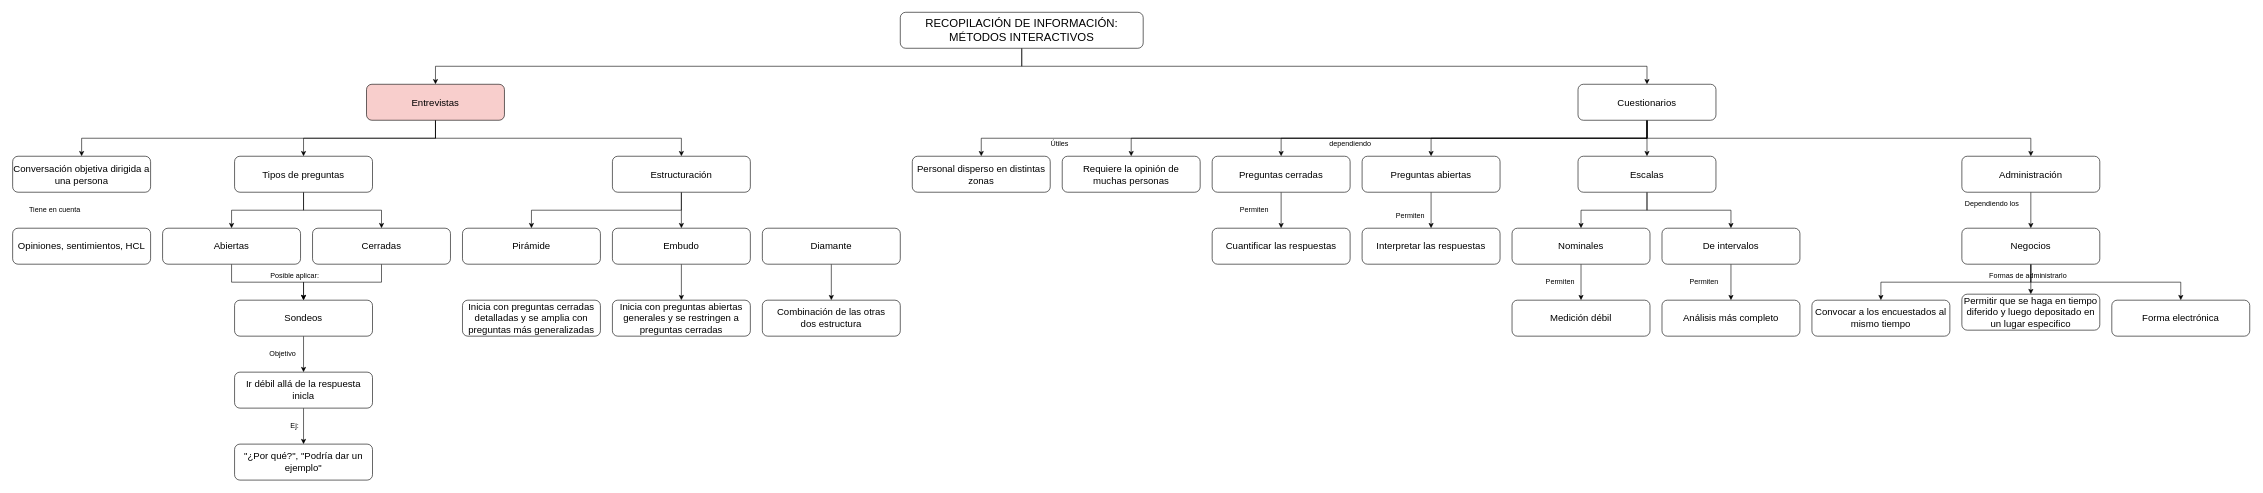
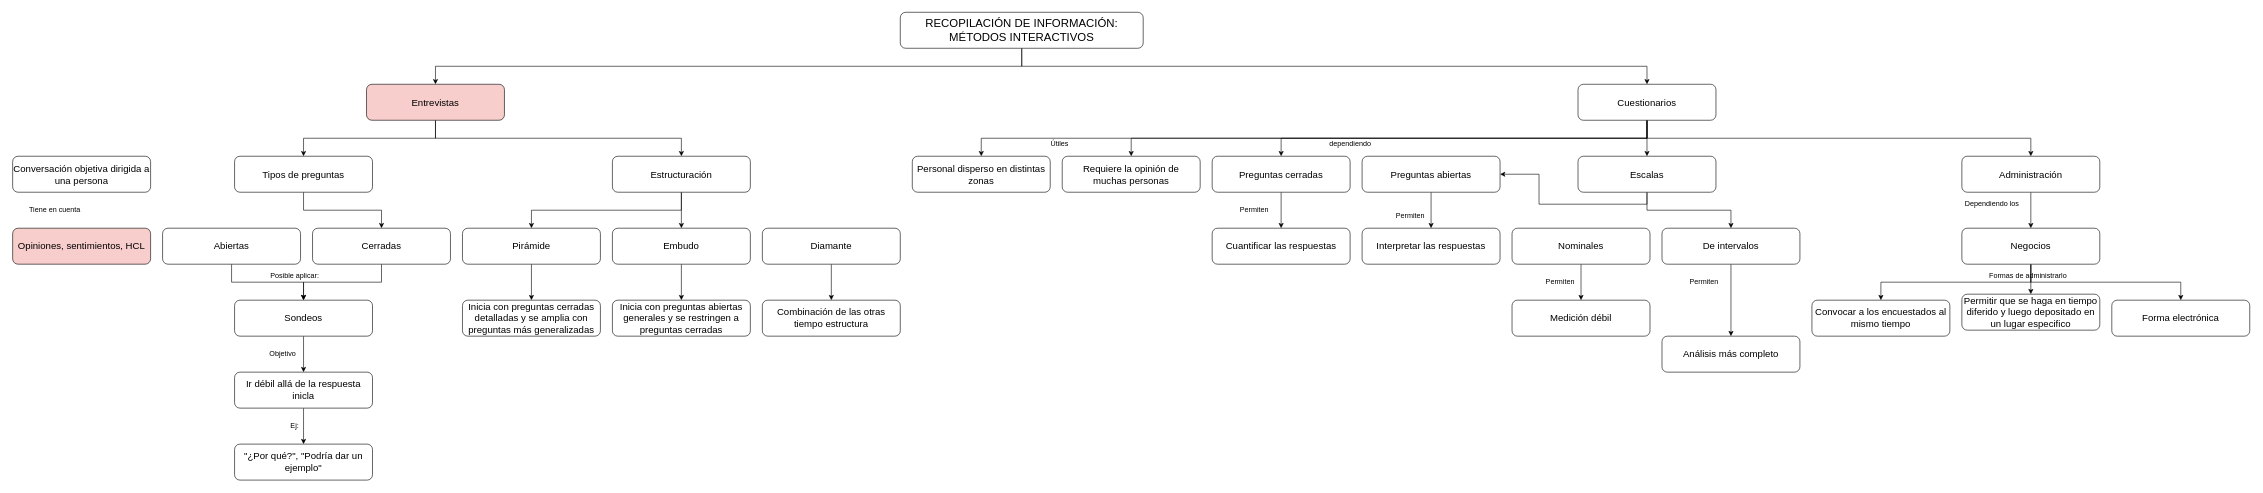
  <mxCell id="0" />
  <mxCell id="1" parent="0" />
  <mxCell id="2" style="edgeStyle=orthogonalEdgeStyle;rounded=0;orthogonalLoop=1;jettySize=auto;html=1;exitX=0.5;exitY=1;exitDx=0;exitDy=0;entryX=0.5;entryY=0;entryDx=0;entryDy=0;" edge="1" parent="1" source="4" target="8"><mxGeometry relative="1" as="geometry" /></mxCell>
  <mxCell id="3" style="edgeStyle=orthogonalEdgeStyle;rounded=0;orthogonalLoop=1;jettySize=auto;html=1;exitX=0.5;exitY=1;exitDx=0;exitDy=0;entryX=0.5;entryY=0;entryDx=0;entryDy=0;" edge="1" parent="1" source="4" target="15"><mxGeometry relative="1" as="geometry" /></mxCell>
  <mxCell id="4" value="&lt;font style=&quot;font-size: 19px&quot;&gt;RECOPILACIÓN DE INFORMACIÓN: MÉTODOS INTERACTIVOS&lt;/font&gt;" style="rounded=1;whiteSpace=wrap;html=1;" vertex="1" parent="1"><mxGeometry x="1500" y="20" width="405" height="60" as="geometry" /></mxCell>
- <mxCell id="5" style="edgeStyle=orthogonalEdgeStyle;rounded=0;orthogonalLoop=1;jettySize=auto;html=1;exitX=0.5;exitY=1;exitDx=0;exitDy=0;entryX=0.5;entryY=0;entryDx=0;entryDy=0;" edge="1" parent="1" source="8" target="16"><mxGeometry relative="1" as="geometry" /></mxCell>
  <mxCell id="6" style="edgeStyle=orthogonalEdgeStyle;rounded=0;orthogonalLoop=1;jettySize=auto;html=1;exitX=0.5;exitY=1;exitDx=0;exitDy=0;entryX=0.5;entryY=0;entryDx=0;entryDy=0;" edge="1" parent="1" source="8" target="20"><mxGeometry relative="1" as="geometry" /></mxCell>
  <mxCell id="7" style="edgeStyle=orthogonalEdgeStyle;rounded=0;orthogonalLoop=1;jettySize=auto;html=1;exitX=0.5;exitY=1;exitDx=0;exitDy=0;entryX=0.5;entryY=0;entryDx=0;entryDy=0;" edge="1" parent="1" source="8" target="36"><mxGeometry relative="1" as="geometry" /></mxCell>
  <mxCell id="8" value="&lt;span style=&quot;font-size: 16px&quot;&gt;Entrevistas&lt;/span&gt;" style="rounded=1;whiteSpace=wrap;html=1;fillColor=#f8cecc;" vertex="1" parent="1"><mxGeometry x="610" y="140" width="230" height="60" as="geometry" /></mxCell>
  <mxCell id="9" style="edgeStyle=orthogonalEdgeStyle;rounded=0;orthogonalLoop=1;jettySize=auto;html=1;exitX=0.5;exitY=1;exitDx=0;exitDy=0;entryX=0.5;entryY=0;entryDx=0;entryDy=0;" edge="1" parent="1" source="15" target="46"><mxGeometry relative="1" as="geometry" /></mxCell>
  <mxCell id="10" style="edgeStyle=orthogonalEdgeStyle;rounded=0;orthogonalLoop=1;jettySize=auto;html=1;exitX=0.5;exitY=1;exitDx=0;exitDy=0;entryX=0.5;entryY=0;entryDx=0;entryDy=0;" edge="1" parent="1" source="15" target="47"><mxGeometry relative="1" as="geometry" /></mxCell>
  <mxCell id="11" style="edgeStyle=orthogonalEdgeStyle;rounded=0;orthogonalLoop=1;jettySize=auto;html=1;exitX=0.5;exitY=1;exitDx=0;exitDy=0;entryX=0.5;entryY=0;entryDx=0;entryDy=0;" edge="1" parent="1" source="15" target="50"><mxGeometry relative="1" as="geometry" /></mxCell>
- <mxCell id="12" style="edgeStyle=orthogonalEdgeStyle;rounded=0;orthogonalLoop=1;jettySize=auto;html=1;exitX=0.5;exitY=1;exitDx=0;exitDy=0;entryX=0.5;entryY=0;entryDx=0;entryDy=0;" edge="1" parent="1" source="15" target="52"><mxGeometry relative="1" as="geometry" /></mxCell>
  <mxCell id="13" style="edgeStyle=orthogonalEdgeStyle;rounded=0;orthogonalLoop=1;jettySize=auto;html=1;exitX=0.5;exitY=1;exitDx=0;exitDy=0;entryX=0.5;entryY=0;entryDx=0;entryDy=0;" edge="1" parent="1" source="15" target="58"><mxGeometry relative="1" as="geometry" /></mxCell>
  <mxCell id="14" style="edgeStyle=orthogonalEdgeStyle;rounded=0;orthogonalLoop=1;jettySize=auto;html=1;exitX=0.5;exitY=1;exitDx=0;exitDy=0;entryX=0.5;entryY=0;entryDx=0;entryDy=0;" edge="1" parent="1" source="15" target="70"><mxGeometry relative="1" as="geometry" /></mxCell>
  <mxCell id="15" value="&lt;span style=&quot;font-size: 16px&quot;&gt;Cuestionarios&lt;/span&gt;" style="rounded=1;whiteSpace=wrap;html=1;" vertex="1" parent="1"><mxGeometry x="2630" y="140" width="230" height="60" as="geometry" /></mxCell>
  <mxCell id="16" value="&lt;span style=&quot;font-size: 16px&quot;&gt;Conversación objetiva dirigida a una persona&lt;/span&gt;" style="rounded=1;whiteSpace=wrap;html=1;" vertex="1" parent="1"><mxGeometry x="20" y="260" width="230" height="60" as="geometry" /></mxCell>
- <mxCell id="17" value="&lt;span style=&quot;font-size: 16px&quot;&gt;Opiniones, sentimientos, HCL&lt;/span&gt;" style="rounded=1;whiteSpace=wrap;html=1;" vertex="1" parent="1"><mxGeometry x="20" y="380" width="230" height="60" as="geometry" /></mxCell>
- <mxCell id="18" style="edgeStyle=orthogonalEdgeStyle;rounded=0;orthogonalLoop=1;jettySize=auto;html=1;exitX=0.5;exitY=1;exitDx=0;exitDy=0;entryX=0.5;entryY=0;entryDx=0;entryDy=0;" edge="1" parent="1" source="20" target="22"><mxGeometry relative="1" as="geometry" /></mxCell>
+ <mxCell id="17" value="&lt;span style=&quot;font-size: 16px&quot;&gt;Opiniones, sentimientos, HCL&lt;/span&gt;" style="rounded=1;whiteSpace=wrap;html=1;fillColor=#f8cecc;" vertex="1" parent="1"><mxGeometry x="20" y="380" width="230" height="60" as="geometry" /></mxCell>
  <mxCell id="19" style="edgeStyle=orthogonalEdgeStyle;rounded=0;orthogonalLoop=1;jettySize=auto;html=1;exitX=0.5;exitY=1;exitDx=0;exitDy=0;entryX=0.5;entryY=0;entryDx=0;entryDy=0;" edge="1" parent="1" source="20" target="24"><mxGeometry relative="1" as="geometry" /></mxCell>
  <mxCell id="20" value="&lt;span style=&quot;font-size: 16px&quot;&gt;Tipos de preguntas&lt;/span&gt;" style="rounded=1;whiteSpace=wrap;html=1;" vertex="1" parent="1"><mxGeometry x="390" y="260" width="230" height="60" as="geometry" /></mxCell>
  <mxCell id="21" style="edgeStyle=orthogonalEdgeStyle;rounded=0;orthogonalLoop=1;jettySize=auto;html=1;exitX=0.5;exitY=1;exitDx=0;exitDy=0;entryX=0.5;entryY=0;entryDx=0;entryDy=0;" edge="1" parent="1" source="22" target="26"><mxGeometry relative="1" as="geometry" /></mxCell>
  <mxCell id="22" value="&lt;span style=&quot;font-size: 16px&quot;&gt;Abiertas&lt;/span&gt;" style="rounded=1;whiteSpace=wrap;html=1;" vertex="1" parent="1"><mxGeometry x="270" y="380" width="230" height="60" as="geometry" /></mxCell>
  <mxCell id="23" style="edgeStyle=orthogonalEdgeStyle;rounded=0;orthogonalLoop=1;jettySize=auto;html=1;exitX=0.5;exitY=1;exitDx=0;exitDy=0;entryX=0.5;entryY=0;entryDx=0;entryDy=0;" edge="1" parent="1" source="24" target="26"><mxGeometry relative="1" as="geometry" /></mxCell>
  <mxCell id="24" value="&lt;span style=&quot;font-size: 16px&quot;&gt;Cerradas&lt;/span&gt;" style="rounded=1;whiteSpace=wrap;html=1;" vertex="1" parent="1"><mxGeometry x="520" y="380" width="230" height="60" as="geometry" /></mxCell>
  <mxCell id="25" style="edgeStyle=orthogonalEdgeStyle;rounded=0;orthogonalLoop=1;jettySize=auto;html=1;exitX=0.5;exitY=1;exitDx=0;exitDy=0;entryX=0.5;entryY=0;entryDx=0;entryDy=0;" edge="1" parent="1" source="26" target="28"><mxGeometry relative="1" as="geometry" /></mxCell>
  <mxCell id="26" value="&lt;span style=&quot;font-size: 16px&quot;&gt;Sondeos&lt;/span&gt;" style="rounded=1;whiteSpace=wrap;html=1;" vertex="1" parent="1"><mxGeometry x="390" y="500" width="230" height="60" as="geometry" /></mxCell>
  <mxCell id="27" style="edgeStyle=orthogonalEdgeStyle;rounded=0;orthogonalLoop=1;jettySize=auto;html=1;exitX=0.5;exitY=1;exitDx=0;exitDy=0;entryX=0.5;entryY=0;entryDx=0;entryDy=0;" edge="1" parent="1" source="28" target="29"><mxGeometry relative="1" as="geometry" /></mxCell>
  <mxCell id="28" value="&lt;span style=&quot;font-size: 16px&quot;&gt;Ir débil allá de la respuesta inicla&lt;/span&gt;" style="rounded=1;whiteSpace=wrap;html=1;" vertex="1" parent="1"><mxGeometry x="390" y="620" width="230" height="60" as="geometry" /></mxCell>
  <mxCell id="29" value="&lt;span style=&quot;font-size: 16px&quot;&gt;&quot;¿Por qué?&quot;, &quot;Podría dar un ejemplo&quot;&lt;/span&gt;" style="rounded=1;whiteSpace=wrap;html=1;" vertex="1" parent="1"><mxGeometry x="390" y="740" width="230" height="60" as="geometry" /></mxCell>
  <mxCell id="30" value="Objetivo" style="text;html=1;align=center;verticalAlign=middle;resizable=0;points=[];autosize=1;" vertex="1" parent="1"><mxGeometry x="440" y="580" width="60" height="20" as="geometry" /></mxCell>
  <mxCell id="31" value="Ej:" style="text;html=1;align=center;verticalAlign=middle;resizable=0;points=[];autosize=1;" vertex="1" parent="1"><mxGeometry x="475" y="700" width="30" height="20" as="geometry" /></mxCell>
  <mxCell id="32" value="Posible aplicar:" style="text;html=1;align=center;verticalAlign=middle;resizable=0;points=[];autosize=1;" vertex="1" parent="1"><mxGeometry x="440" y="450" width="100" height="20" as="geometry" /></mxCell>
  <mxCell id="33" value="Tiene en cuenta" style="text;html=1;align=center;verticalAlign=middle;resizable=0;points=[];autosize=1;" vertex="1" parent="1"><mxGeometry x="40" y="340" width="100" height="20" as="geometry" /></mxCell>
  <mxCell id="34" style="edgeStyle=orthogonalEdgeStyle;rounded=0;orthogonalLoop=1;jettySize=auto;html=1;exitX=0.5;exitY=1;exitDx=0;exitDy=0;entryX=0.5;entryY=0;entryDx=0;entryDy=0;" edge="1" parent="1" source="36" target="40"><mxGeometry relative="1" as="geometry" /></mxCell>
  <mxCell id="35" style="edgeStyle=orthogonalEdgeStyle;rounded=0;orthogonalLoop=1;jettySize=auto;html=1;exitX=0.5;exitY=1;exitDx=0;exitDy=0;entryX=0.5;entryY=0;entryDx=0;entryDy=0;" edge="1" parent="1" source="36" target="38"><mxGeometry relative="1" as="geometry" /></mxCell>
  <mxCell id="36" value="&lt;span style=&quot;font-size: 16px&quot;&gt;Estructuración&lt;/span&gt;" style="rounded=1;whiteSpace=wrap;html=1;" vertex="1" parent="1"><mxGeometry x="1020" y="260" width="230" height="60" as="geometry" /></mxCell>
+ <mxCell id="37" style="edgeStyle=orthogonalEdgeStyle;rounded=0;orthogonalLoop=1;jettySize=auto;html=1;exitX=0.5;exitY=1;exitDx=0;exitDy=0;entryX=0.5;entryY=0;entryDx=0;entryDy=0;" edge="1" parent="1" source="38" target="43"><mxGeometry relative="1" as="geometry" /></mxCell>
  <mxCell id="38" value="&lt;span style=&quot;font-size: 16px&quot;&gt;Pirámide&lt;/span&gt;" style="rounded=1;whiteSpace=wrap;html=1;" vertex="1" parent="1"><mxGeometry x="770" y="380" width="230" height="60" as="geometry" /></mxCell>
  <mxCell id="39" style="edgeStyle=orthogonalEdgeStyle;rounded=0;orthogonalLoop=1;jettySize=auto;html=1;exitX=0.5;exitY=1;exitDx=0;exitDy=0;entryX=0.5;entryY=0;entryDx=0;entryDy=0;" edge="1" parent="1" source="40" target="44"><mxGeometry relative="1" as="geometry" /></mxCell>
  <mxCell id="40" value="&lt;span style=&quot;font-size: 16px&quot;&gt;Embudo&lt;/span&gt;" style="rounded=1;whiteSpace=wrap;html=1;" vertex="1" parent="1"><mxGeometry x="1020" y="380" width="230" height="60" as="geometry" /></mxCell>
  <mxCell id="41" style="edgeStyle=orthogonalEdgeStyle;rounded=0;orthogonalLoop=1;jettySize=auto;html=1;exitX=0.5;exitY=1;exitDx=0;exitDy=0;entryX=0.5;entryY=0;entryDx=0;entryDy=0;" edge="1" parent="1" source="42" target="45"><mxGeometry relative="1" as="geometry" /></mxCell>
  <mxCell id="42" value="&lt;span style=&quot;font-size: 16px&quot;&gt;Diamante&lt;/span&gt;" style="rounded=1;whiteSpace=wrap;html=1;" vertex="1" parent="1"><mxGeometry x="1270" y="380" width="230" height="60" as="geometry" /></mxCell>
  <mxCell id="43" value="&lt;span style=&quot;font-size: 16px&quot;&gt;Inicia con preguntas cerradas detalladas y se amplia con preguntas más generalizadas&lt;/span&gt;" style="rounded=1;whiteSpace=wrap;html=1;" vertex="1" parent="1"><mxGeometry x="770" y="500" width="230" height="60" as="geometry" /></mxCell>
  <mxCell id="44" value="&lt;span style=&quot;font-size: 16px&quot;&gt;Inicia con preguntas abiertas generales&amp;nbsp;y se restringen a preguntas cerradas&lt;/span&gt;" style="rounded=1;whiteSpace=wrap;html=1;" vertex="1" parent="1"><mxGeometry x="1020" y="500" width="230" height="60" as="geometry" /></mxCell>
- <mxCell id="45" value="&lt;span style=&quot;font-size: 16px&quot;&gt;Combinación de las otras dos&amp;nbsp;&lt;/span&gt;&lt;span style=&quot;font-size: 16px&quot;&gt;estructura&lt;/span&gt;" style="rounded=1;whiteSpace=wrap;html=1;" vertex="1" parent="1"><mxGeometry x="1270" y="500" width="230" height="60" as="geometry" /></mxCell>
+ <mxCell id="45" value="&lt;span style=&quot;font-size: 16px&quot;&gt;Combinación de las otras tiempo&amp;nbsp;&lt;/span&gt;&lt;span style=&quot;font-size: 16px&quot;&gt;estructura&lt;/span&gt;" style="rounded=1;whiteSpace=wrap;html=1;" vertex="1" parent="1"><mxGeometry x="1270" y="500" width="230" height="60" as="geometry" /></mxCell>
  <mxCell id="46" value="&lt;span style=&quot;font-size: 16px&quot;&gt;Personal disperso en distintas zonas&lt;/span&gt;" style="rounded=1;whiteSpace=wrap;html=1;" vertex="1" parent="1"><mxGeometry x="1520" y="260" width="230" height="60" as="geometry" /></mxCell>
  <mxCell id="47" value="&lt;span style=&quot;font-size: 16px&quot;&gt;Requiere la opinión&amp;nbsp;de muchas&amp;nbsp;personas&lt;/span&gt;" style="rounded=1;whiteSpace=wrap;html=1;" vertex="1" parent="1"><mxGeometry x="1770" y="260" width="230" height="60" as="geometry" /></mxCell>
  <mxCell id="48" value="Útiles&amp;nbsp;" style="text;html=1;align=center;verticalAlign=middle;resizable=0;points=[];autosize=1;" vertex="1" parent="1"><mxGeometry x="1742" y="230" width="50" height="20" as="geometry" /></mxCell>
  <mxCell id="49" style="edgeStyle=orthogonalEdgeStyle;rounded=0;orthogonalLoop=1;jettySize=auto;html=1;exitX=0.5;exitY=1;exitDx=0;exitDy=0;entryX=0.5;entryY=0;entryDx=0;entryDy=0;" edge="1" parent="1" source="50" target="53"><mxGeometry relative="1" as="geometry" /></mxCell>
  <mxCell id="50" value="&lt;span style=&quot;font-size: 16px&quot;&gt;Preguntas cerradas&lt;/span&gt;" style="rounded=1;whiteSpace=wrap;html=1;" vertex="1" parent="1"><mxGeometry x="2020" y="260" width="230" height="60" as="geometry" /></mxCell>
  <mxCell id="51" style="edgeStyle=orthogonalEdgeStyle;rounded=0;orthogonalLoop=1;jettySize=auto;html=1;exitX=0.5;exitY=1;exitDx=0;exitDy=0;entryX=0.5;entryY=0;entryDx=0;entryDy=0;" edge="1" parent="1" source="52" target="54"><mxGeometry relative="1" as="geometry" /></mxCell>
  <mxCell id="52" value="&lt;span style=&quot;font-size: 16px&quot;&gt;Preguntas abiertas&lt;/span&gt;" style="rounded=1;whiteSpace=wrap;html=1;" vertex="1" parent="1"><mxGeometry x="2270" y="260" width="230" height="60" as="geometry" /></mxCell>
  <mxCell id="53" value="&lt;span style=&quot;font-size: 16px&quot;&gt;Cuantificar las respuestas&lt;/span&gt;" style="rounded=1;whiteSpace=wrap;html=1;" vertex="1" parent="1"><mxGeometry x="2020" y="380" width="230" height="60" as="geometry" /></mxCell>
  <mxCell id="54" value="&lt;span style=&quot;font-size: 16px&quot;&gt;Interpretar las respuestas&lt;/span&gt;" style="rounded=1;whiteSpace=wrap;html=1;" vertex="1" parent="1"><mxGeometry x="2270" y="380" width="230" height="60" as="geometry" /></mxCell>
  <mxCell id="55" value="dependiendo" style="text;html=1;align=center;verticalAlign=middle;resizable=0;points=[];autosize=1;" vertex="1" parent="1"><mxGeometry x="2210" y="230" width="80" height="20" as="geometry" /></mxCell>
- <mxCell id="56" style="edgeStyle=orthogonalEdgeStyle;rounded=0;orthogonalLoop=1;jettySize=auto;html=1;exitX=0.5;exitY=1;exitDx=0;exitDy=0;entryX=0.5;entryY=0;entryDx=0;entryDy=0;" edge="1" parent="1" source="58" target="60"><mxGeometry relative="1" as="geometry" /></mxCell>
+ <mxCell id="56" style="edgeStyle=orthogonalEdgeStyle;rounded=0;orthogonalLoop=1;jettySize=auto;html=1;exitX=0.5;exitY=1;exitDx=0;exitDy=0;" edge="1" parent="1" source="58" target="52"><mxGeometry relative="1" as="geometry" /></mxCell>
  <mxCell id="57" style="edgeStyle=orthogonalEdgeStyle;rounded=0;orthogonalLoop=1;jettySize=auto;html=1;exitX=0.5;exitY=1;exitDx=0;exitDy=0;entryX=0.5;entryY=0;entryDx=0;entryDy=0;" edge="1" parent="1" source="58" target="62"><mxGeometry relative="1" as="geometry" /></mxCell>
  <mxCell id="58" value="&lt;span style=&quot;font-size: 16px&quot;&gt;Escalas&lt;/span&gt;" style="rounded=1;whiteSpace=wrap;html=1;" vertex="1" parent="1"><mxGeometry x="2630" y="260" width="230" height="60" as="geometry" /></mxCell>
  <mxCell id="59" style="edgeStyle=orthogonalEdgeStyle;rounded=0;orthogonalLoop=1;jettySize=auto;html=1;exitX=0.5;exitY=1;exitDx=0;exitDy=0;entryX=0.5;entryY=0;entryDx=0;entryDy=0;" edge="1" parent="1" source="60" target="63"><mxGeometry relative="1" as="geometry" /></mxCell>
  <mxCell id="60" value="&lt;span style=&quot;font-size: 16px&quot;&gt;Nominales&lt;/span&gt;" style="rounded=1;whiteSpace=wrap;html=1;" vertex="1" parent="1"><mxGeometry x="2520" y="380" width="230" height="60" as="geometry" /></mxCell>
  <mxCell id="61" style="edgeStyle=orthogonalEdgeStyle;rounded=0;orthogonalLoop=1;jettySize=auto;html=1;exitX=0.5;exitY=1;exitDx=0;exitDy=0;entryX=0.5;entryY=0;entryDx=0;entryDy=0;" edge="1" parent="1" source="62" target="64"><mxGeometry relative="1" as="geometry" /></mxCell>
  <mxCell id="62" value="&lt;span style=&quot;font-size: 16px&quot;&gt;De intervalos&lt;/span&gt;" style="rounded=1;whiteSpace=wrap;html=1;" vertex="1" parent="1"><mxGeometry x="2770" y="380" width="230" height="60" as="geometry" /></mxCell>
  <mxCell id="63" value="&lt;span style=&quot;font-size: 16px&quot;&gt;Medición&amp;nbsp;&lt;/span&gt;&lt;span style=&quot;font-size: 16px&quot;&gt;débil&lt;/span&gt;" style="rounded=1;whiteSpace=wrap;html=1;" vertex="1" parent="1"><mxGeometry x="2520" y="500" width="230" height="60" as="geometry" /></mxCell>
- <mxCell id="64" value="&lt;span style=&quot;font-size: 16px&quot;&gt;Análisis&amp;nbsp;más completo&lt;/span&gt;" style="rounded=1;whiteSpace=wrap;html=1;" vertex="1" parent="1"><mxGeometry x="2770" y="500" width="230" height="60" as="geometry" /></mxCell>
+ <mxCell id="64" value="&lt;span style=&quot;font-size: 16px&quot;&gt;Análisis&amp;nbsp;más completo&lt;/span&gt;" style="rounded=1;whiteSpace=wrap;html=1;" vertex="1" parent="1"><mxGeometry x="2770" y="560" width="230" height="60" as="geometry" /></mxCell>
  <mxCell id="65" value="Permiten" style="text;html=1;align=center;verticalAlign=middle;resizable=0;points=[];autosize=1;" vertex="1" parent="1"><mxGeometry x="2810" y="460" width="60" height="20" as="geometry" /></mxCell>
  <mxCell id="66" value="Permiten" style="text;html=1;align=center;verticalAlign=middle;resizable=0;points=[];autosize=1;" vertex="1" parent="1"><mxGeometry x="2570" y="460" width="60" height="20" as="geometry" /></mxCell>
  <mxCell id="67" value="Permiten" style="text;html=1;align=center;verticalAlign=middle;resizable=0;points=[];autosize=1;" vertex="1" parent="1"><mxGeometry x="2060" y="340" width="60" height="20" as="geometry" /></mxCell>
  <mxCell id="68" value="Permiten" style="text;html=1;align=center;verticalAlign=middle;resizable=0;points=[];autosize=1;" vertex="1" parent="1"><mxGeometry x="2320" y="350" width="60" height="20" as="geometry" /></mxCell>
  <mxCell id="69" style="edgeStyle=orthogonalEdgeStyle;rounded=0;orthogonalLoop=1;jettySize=auto;html=1;exitX=0.5;exitY=1;exitDx=0;exitDy=0;entryX=0.5;entryY=0;entryDx=0;entryDy=0;" edge="1" parent="1" source="70" target="74"><mxGeometry relative="1" as="geometry" /></mxCell>
  <mxCell id="70" value="&lt;span style=&quot;font-size: 16px&quot;&gt;Administración&lt;/span&gt;" style="rounded=1;whiteSpace=wrap;html=1;" vertex="1" parent="1"><mxGeometry x="3270" y="260" width="230" height="60" as="geometry" /></mxCell>
  <mxCell id="71" style="edgeStyle=orthogonalEdgeStyle;rounded=0;orthogonalLoop=1;jettySize=auto;html=1;exitX=0.5;exitY=1;exitDx=0;exitDy=0;entryX=0.5;entryY=0;entryDx=0;entryDy=0;" edge="1" parent="1" source="74" target="75"><mxGeometry relative="1" as="geometry" /></mxCell>
  <mxCell id="72" style="edgeStyle=orthogonalEdgeStyle;rounded=0;orthogonalLoop=1;jettySize=auto;html=1;exitX=0.5;exitY=1;exitDx=0;exitDy=0;entryX=0.5;entryY=0;entryDx=0;entryDy=0;" edge="1" parent="1" source="74" target="76"><mxGeometry relative="1" as="geometry" /></mxCell>
  <mxCell id="73" style="edgeStyle=orthogonalEdgeStyle;rounded=0;orthogonalLoop=1;jettySize=auto;html=1;exitX=0.5;exitY=1;exitDx=0;exitDy=0;entryX=0.5;entryY=0;entryDx=0;entryDy=0;" edge="1" parent="1" source="74" target="77"><mxGeometry relative="1" as="geometry" /></mxCell>
  <mxCell id="74" value="&lt;span style=&quot;font-size: 16px&quot;&gt;Negocios&lt;/span&gt;" style="rounded=1;whiteSpace=wrap;html=1;" vertex="1" parent="1"><mxGeometry x="3270" y="380" width="230" height="60" as="geometry" /></mxCell>
  <mxCell id="75" value="&lt;span style=&quot;font-size: 16px&quot;&gt;Convocar a los encuestados al mismo tiempo&lt;/span&gt;" style="rounded=1;whiteSpace=wrap;html=1;" vertex="1" parent="1"><mxGeometry x="3020" y="500" width="230" height="60" as="geometry" /></mxCell>
  <mxCell id="76" value="&lt;span style=&quot;font-size: 16px&quot;&gt;Permitir que se haga en tiempo diferido y luego depositado en un lugar especifico&lt;/span&gt;" style="rounded=1;whiteSpace=wrap;html=1;" vertex="1" parent="1"><mxGeometry x="3270" y="490" width="230" height="60" as="geometry" /></mxCell>
  <mxCell id="77" value="&lt;span style=&quot;font-size: 16px&quot;&gt;Forma&amp;nbsp;electrónica&lt;/span&gt;" style="rounded=1;whiteSpace=wrap;html=1;" vertex="1" parent="1"><mxGeometry x="3520" y="500" width="230" height="60" as="geometry" /></mxCell>
  <mxCell id="78" value="Dependiendo los" style="text;html=1;align=center;verticalAlign=middle;resizable=0;points=[];autosize=1;" vertex="1" parent="1"><mxGeometry x="3265" y="330" width="110" height="20" as="geometry" /></mxCell>
  <mxCell id="79" value="Formas de administrarlo" style="text;html=1;align=center;verticalAlign=middle;resizable=0;points=[];autosize=1;" vertex="1" parent="1"><mxGeometry x="3310" y="450" width="140" height="20" as="geometry" /></mxCell>
